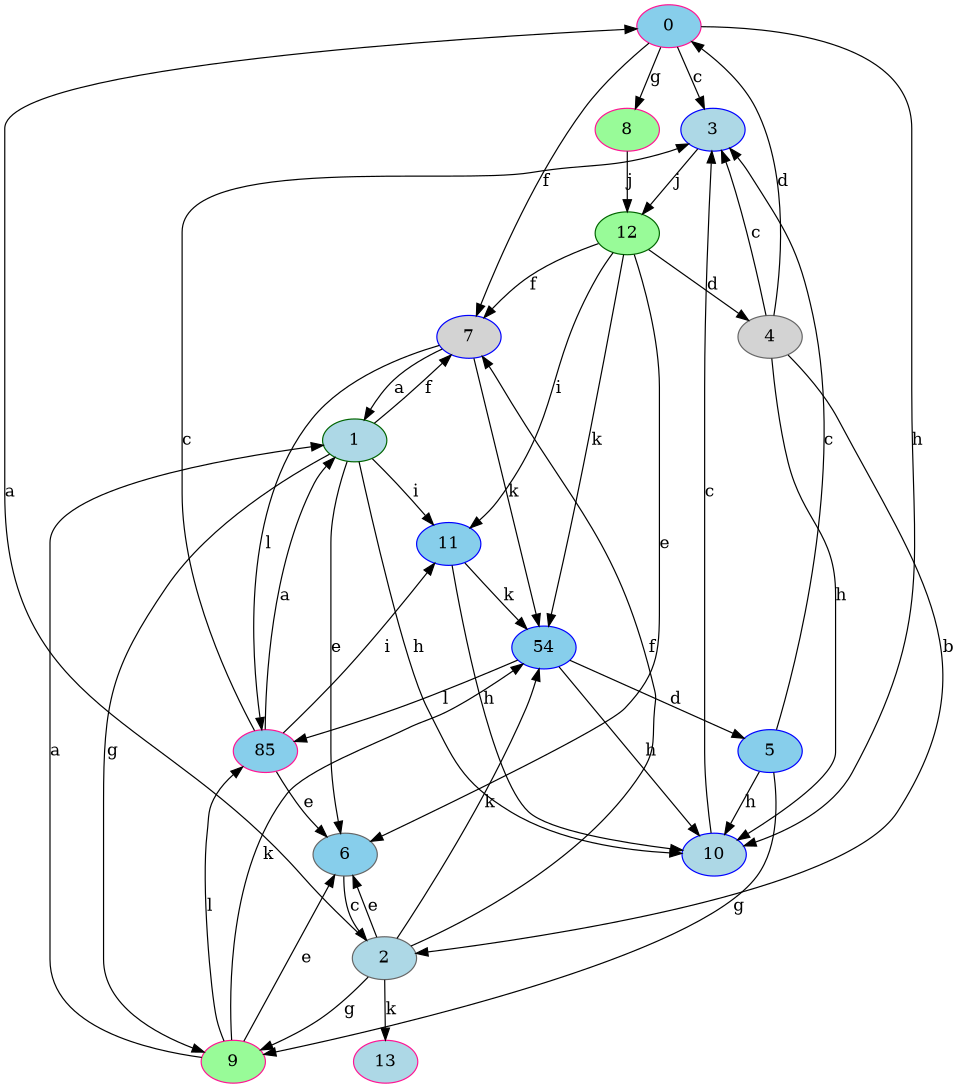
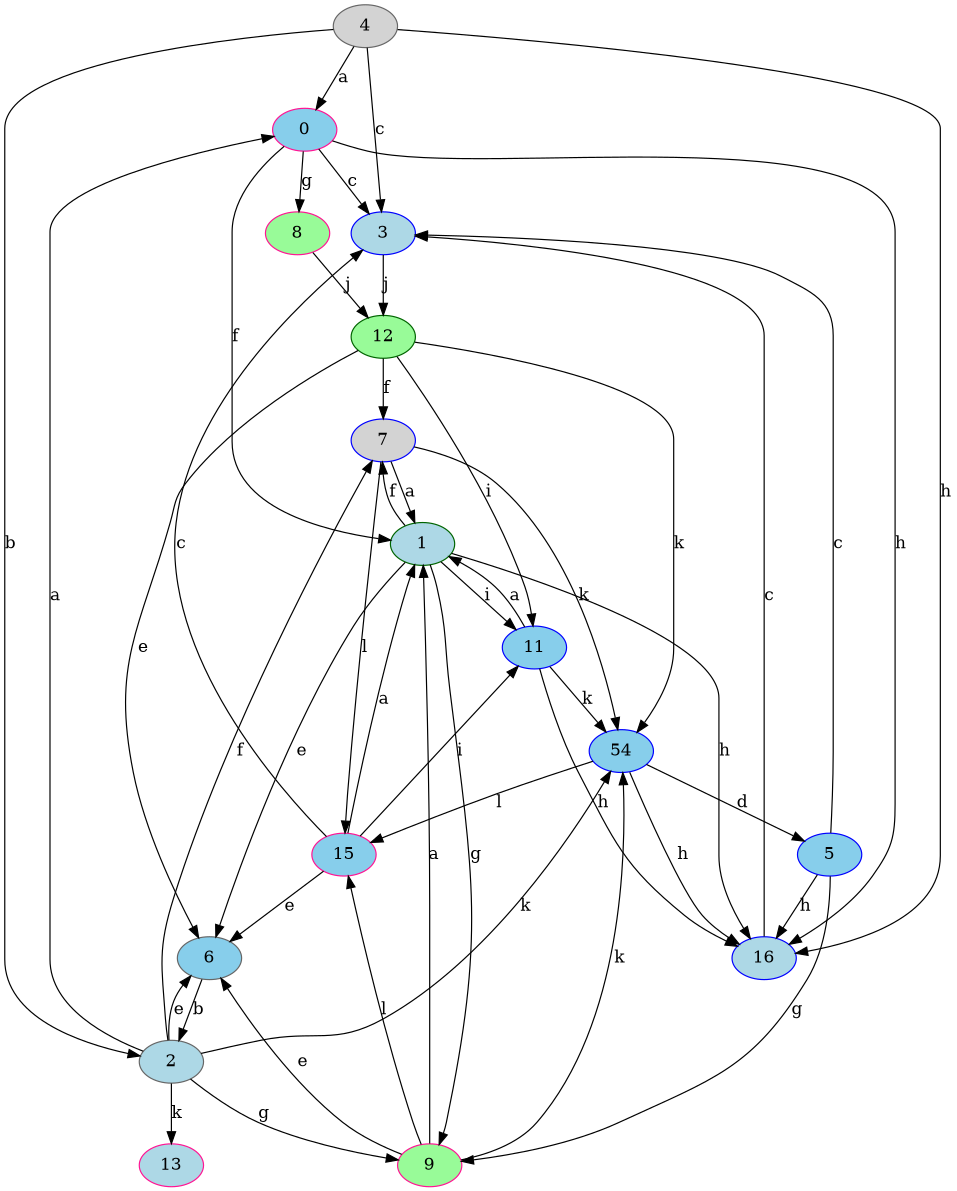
  strict digraph {
    fontname="DejaVu Serif"
    node [color=blue fillcolor=skyblue fontname="DejaVu Serif" style=filled]
    edge [fontname="DejaVu Serif"]
    0 [color=deeppink]
    3 [fillcolor=lightblue]
    7 [fillcolor=lightgrey]
    8 [color=deeppink fillcolor=palegreen]
-   10 [fillcolor=lightblue]
+   10 [fillcolor=lightblue label=16]
    12 [color=darkgreen fillcolor=palegreen]
    1 [color=darkgreen fillcolor=lightblue]
    n8 [label=54]
-   15 [color=deeppink label=85]
+   15 [color=deeppink]
    6 [color=gray40]
    9 [color=deeppink fillcolor=palegreen]
    11
    2 [color=gray40 fillcolor=lightblue]
    13 [color=deeppink fillcolor=lightblue]
    5
    4 [color=gray40 fillcolor=lightgrey]
    0 -> 3 [label=c]
-   0 -> 7 [label=f]
+   0 -> 1 [label=f]
    0 -> 8 [label=g]
    0 -> 10 [label=h]
    3 -> 12 [label=j]
    7 -> 1 [label=a]
    7 -> n8 [label=k]
    7 -> 15 [label=l]
    8 -> 12 [label=j]
    10 -> 3 [label=c]
    12 -> 7 [label=f]
    12 -> n8 [label=k]
    12 -> 6 [label=e]
    12 -> 11 [label=i]
-   12 -> 4 [label=d]
    1 -> 7 [label=f]
    1 -> 10 [label=h]
    1 -> 6 [label=e]
    1 -> 9 [label=g]
    1 -> 11 [label=i]
    n8 -> 10 [label=h]
    n8 -> 15 [label=l]
    n8 -> 5 [label=d]
    15 -> 3 [label=c]
    15 -> 1 [label=a]
    15 -> 6 [label=e]
    15 -> 11 [label=i]
-   6 -> 2 [label=c]
+   6 -> 2 [label=b]
    9 -> 1 [label=a]
    9 -> n8 [label=k]
    9 -> 15 [label=l]
    9 -> 6 [label=e]
    11 -> 10 [label=h]
+   11 -> 1 [label=a]
    11 -> n8 [label=k]
    2 -> 0 [label=a]
    2 -> 7 [label=f]
    2 -> n8 [label=k]
    2 -> 6 [label=e]
    2 -> 9 [label=g]
    2 -> 13 [label=k]
    5 -> 3 [label=c]
    5 -> 10 [label=h]
    5 -> 9 [label=g]
-   4 -> 0 [label=d]
+   4 -> 0 [label=a]
    4 -> 3 [label=c]
    4 -> 10 [label=h]
    4 -> 2 [label=b]
  }
